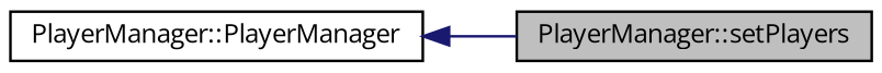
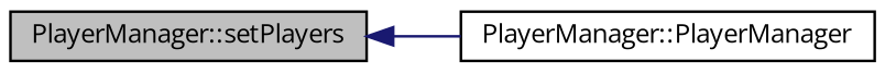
  digraph {
    rankdir=LR
    fontname="Open Sans"
    node [color=black fontname="Open Sans" fontsize=10 shape=record style=filled]
    n1 [fillcolor=grey75 fontcolor=black height=0.2 label="PlayerManager::setPlayers" width=0.4]
    n2 [fillcolor=white height=0.2 label="PlayerManager::PlayerManager" width=0.4]
-   n2 -> n1 [color=midnightblue dir=back fontname="Open Sans" fontsize=10 labelfontname=FreeSans labelfontsize=10 style=solid]
+   n1 -> n2 [color=midnightblue dir=back fontname="Open Sans" fontsize=10 labelfontname=FreeSans labelfontsize=10 style=solid]
  }
